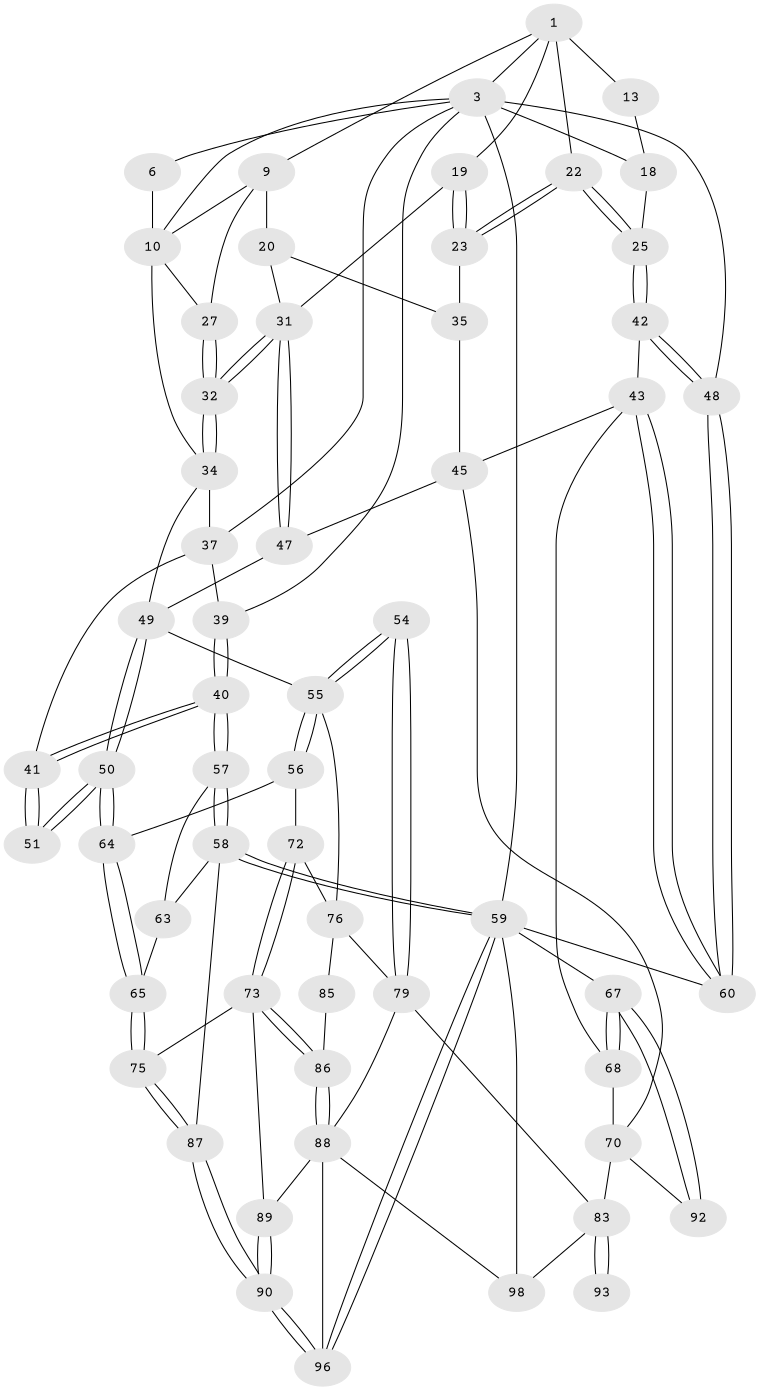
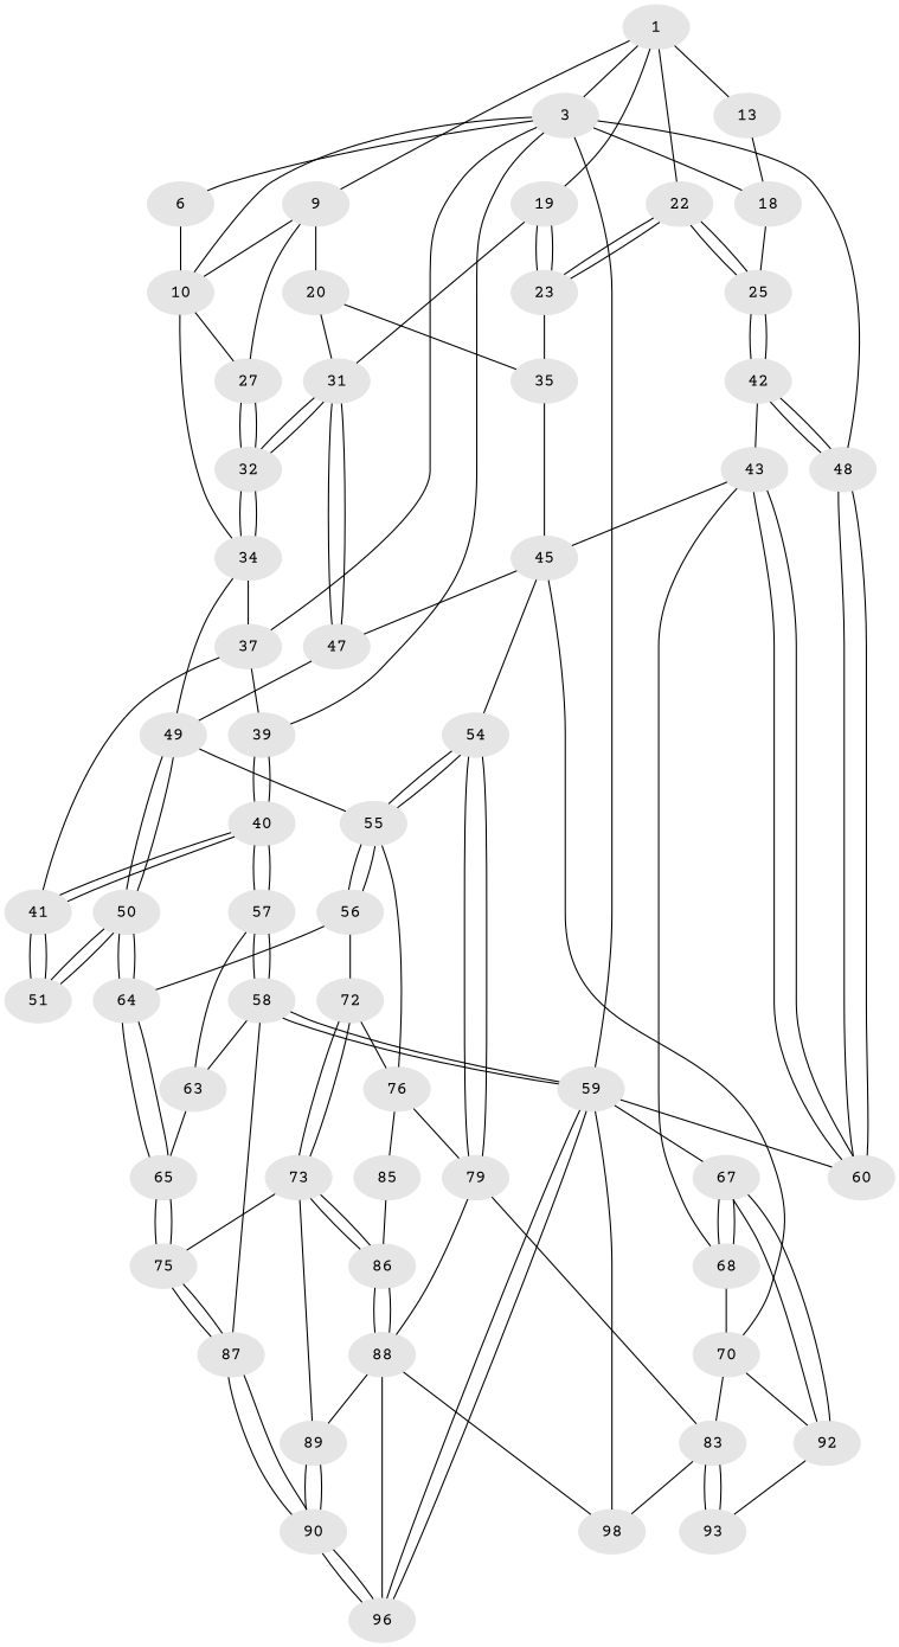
  graph {
    fontname="Courier Prime"
    node [color=gray90 fontname="Courier Prime" style=filled]
    edge [fontname="Courier Prime"]
    1 [super="+2+7"]
    3 [super="+17+4"]
    9 [super="+21"]
    13
    19
    22
    6
    10 [super="+15"]
    18 [super="+24"]
    37 [super="+38"]
    39
    48
    59 [super="+61"]
    20 [super="+29"]
    27
    23
    31
    25
    34 [super="+36"]
    41
    40
    60
    67
    96
    98
    35
    32
    49 [super="+52"]
    42
    47
    45 [super="+46+53"]
    43 [super="+44"]
    50
    55
    54
    70 [super="+82"]
    51
    57
    58 [super="+78"]
    63 [super="+66"]
    68 [super="+69"]
    79 [super="+80"]
    92
    83 [super="+84"]
    64
    56 [super="+71"]
    72
    65
    76 [super="+81+77"]
    88 [super="+94"]
    85
    73 [super="+74"]
    87
    90
    75
    93
    86
    89
    1 -- 3
    1 -- 9
    1 -- 13 [weight=2]
    1 -- 19
    1 -- 22
    3 -- 6
    3 -- 10
    3 -- 18 [weight=2]
    3 -- 37
    3 -- 39
    3 -- 48
    3 -- 59 [weight=2]
    9 -- 10
    9 -- 20 [weight=2]
    9 -- 27
    13 -- 18
    19 -- 23
    19 -- 23
    19 -- 31
    22 -- 23
    22 -- 23
    22 -- 25
    22 -- 25
    6 -- 10
    10 -- 27
    10 -- 34
    18 -- 25
    37 -- 39
    37 -- 41
    39 -- 40
    39 -- 40
    48 -- 60
    48 -- 60
    59 -- 60
    59 -- 67
    59 -- 96
    59 -- 96
    59 -- 98
    20 -- 31
    20 -- 35
    27 -- 32
    27 -- 32
    23 -- 35
    31 -- 32
    31 -- 32
    31 -- 47
    31 -- 47
    25 -- 42
    25 -- 42
    34 -- 37
    34 -- 49
    41 -- 51
    41 -- 51
    40 -- 41
    40 -- 41
    40 -- 57
    40 -- 57
    67 -- 68
    67 -- 68
    67 -- 92
    67 -- 92
    35 -- 45
    32 -- 34
    32 -- 34
    49 -- 50
    49 -- 50
    49 -- 55
    42 -- 48
    42 -- 48
    42 -- 43
    47 -- 49
    45 -- 47
+   45 -- 54
    45 -- 70
    43 -- 60
    43 -- 60
    43 -- 45
    43 -- 68
    50 -- 51
    50 -- 51
    50 -- 64
    50 -- 64
    55 -- 56
    55 -- 56
    55 -- 76
    54 -- 55
    54 -- 55
    54 -- 79
    54 -- 79
    70 -- 92
    70 -- 83
    57 -- 58
    57 -- 58
    57 -- 63
    58 -- 59
    58 -- 59
    58 -- 63
    58 -- 87
    63 -- 65
    68 -- 70 [weight=2]
    79 -- 83
    79 -- 88
+   92 -- 93
    83 -- 98
    83 -- 93 [weight=2]
    83 -- 93
    64 -- 65
    64 -- 65
    56 -- 64
    56 -- 72
    72 -- 76
    72 -- 73
    72 -- 73
    65 -- 75
    65 -- 75
    76 -- 79
    76 -- 85 [weight=2]
    88 -- 96
    88 -- 98
    88 -- 89
    85 -- 86
    73 -- 75
    73 -- 86
    73 -- 86
    73 -- 89
    87 -- 90
    87 -- 90
    90 -- 96
    90 -- 96
    75 -- 87
    75 -- 87
    86 -- 88
    86 -- 88
    89 -- 90
    89 -- 90
  }
